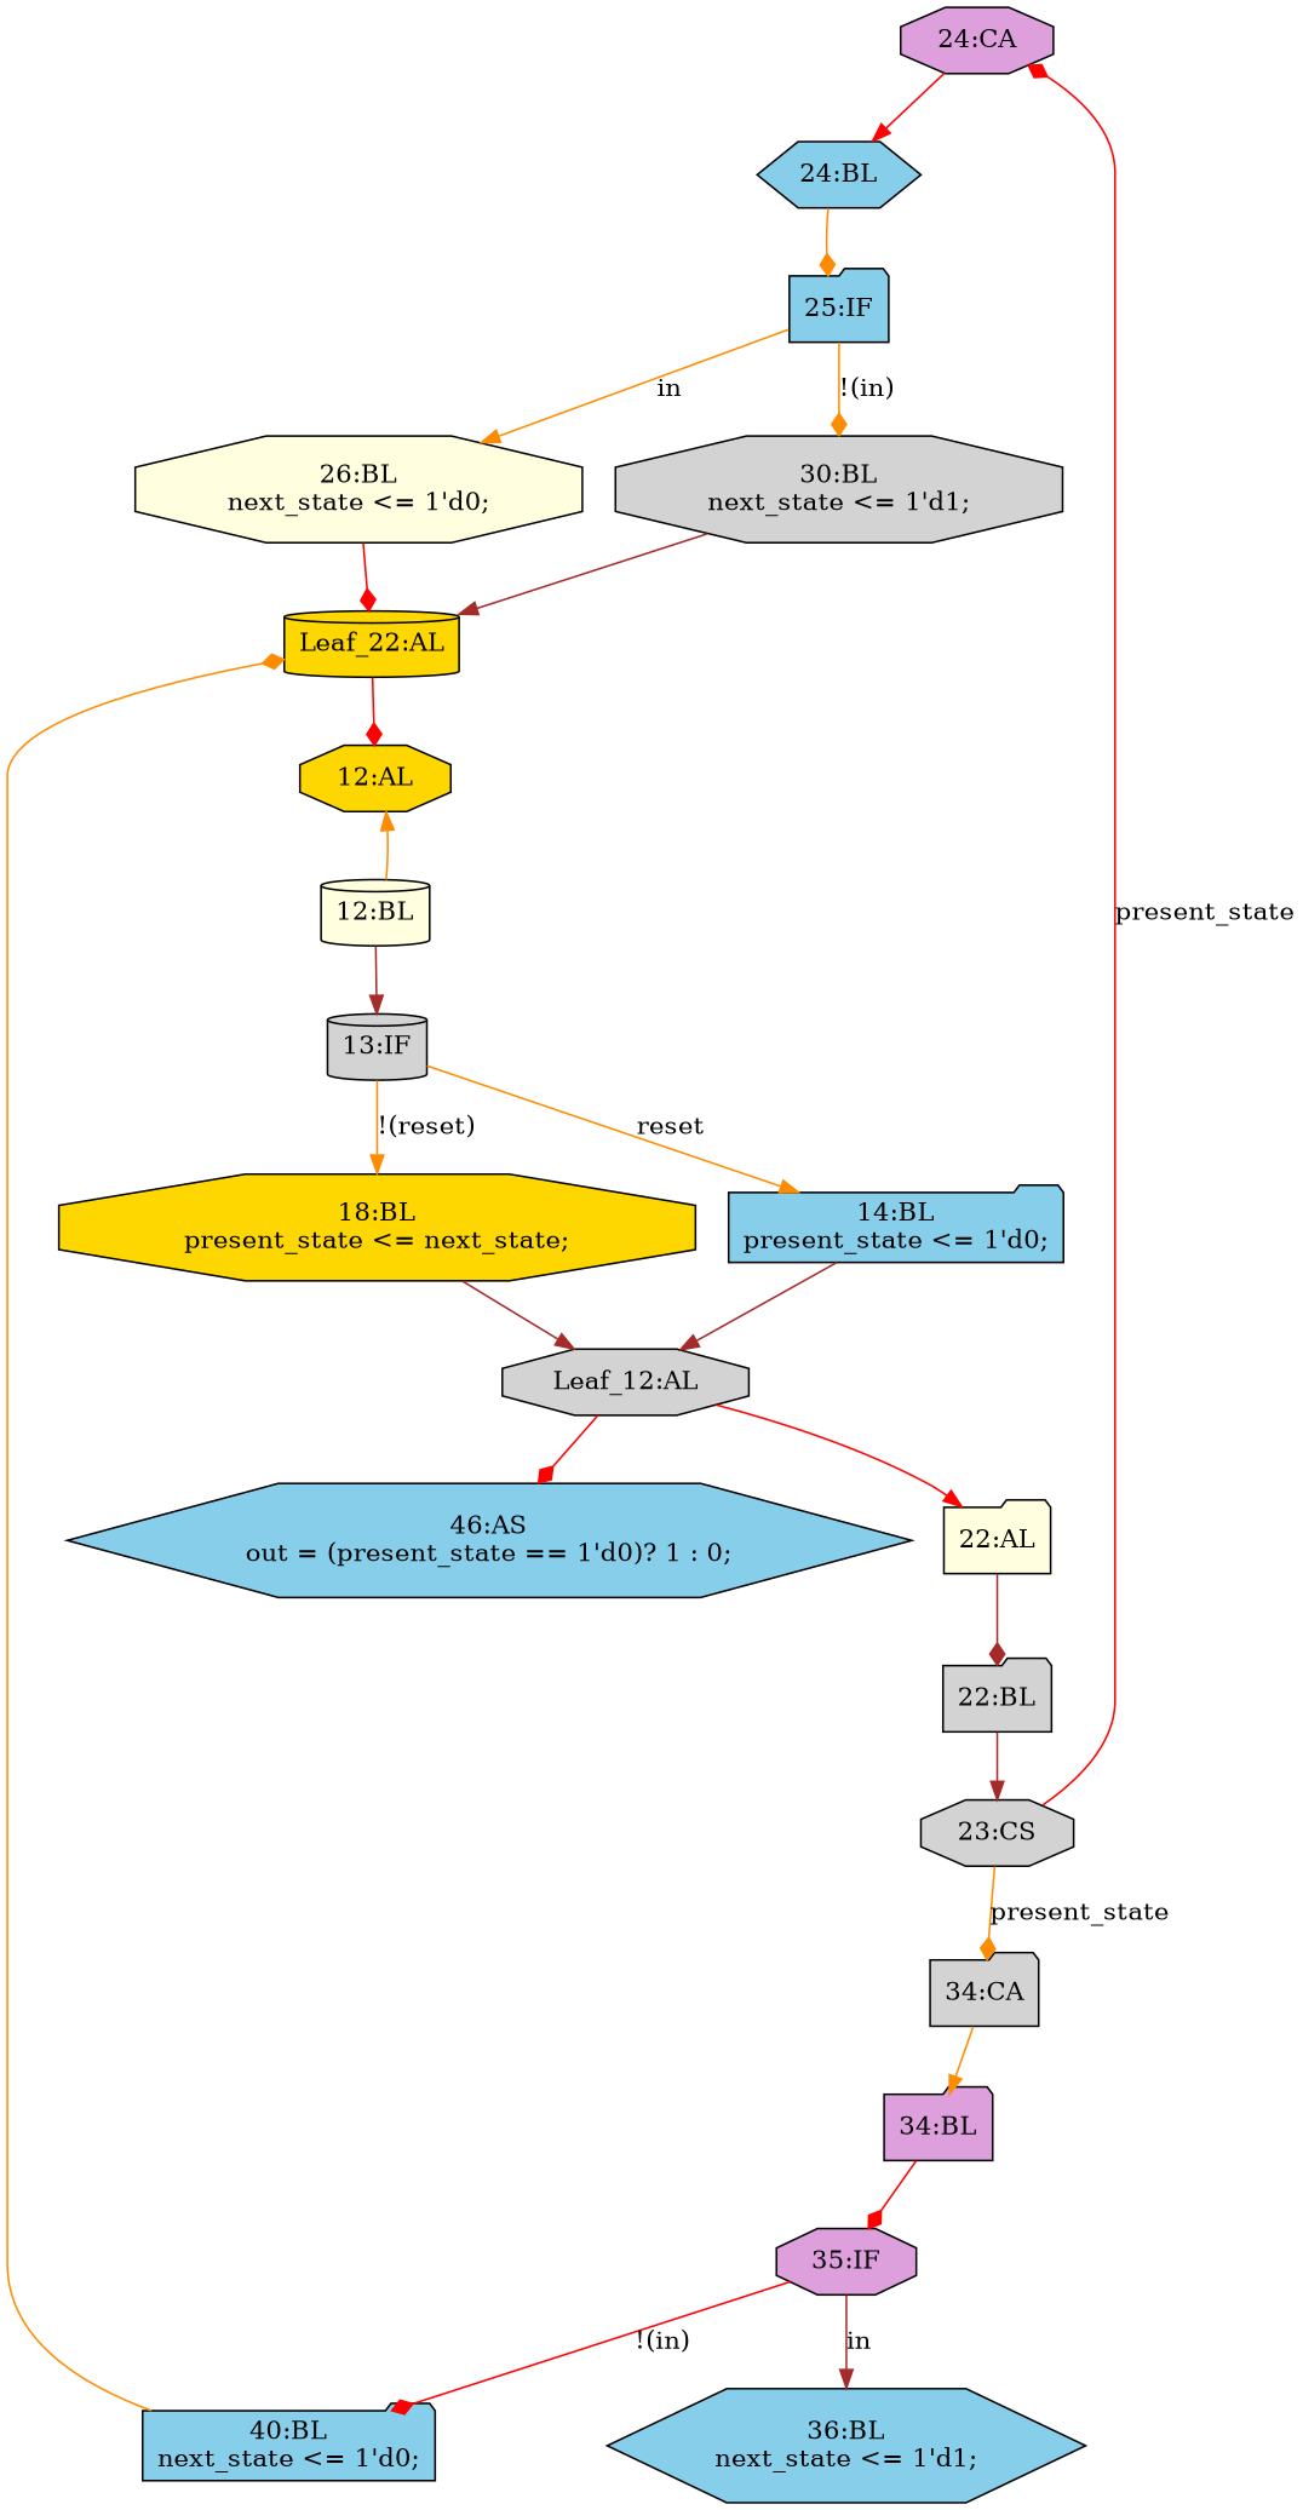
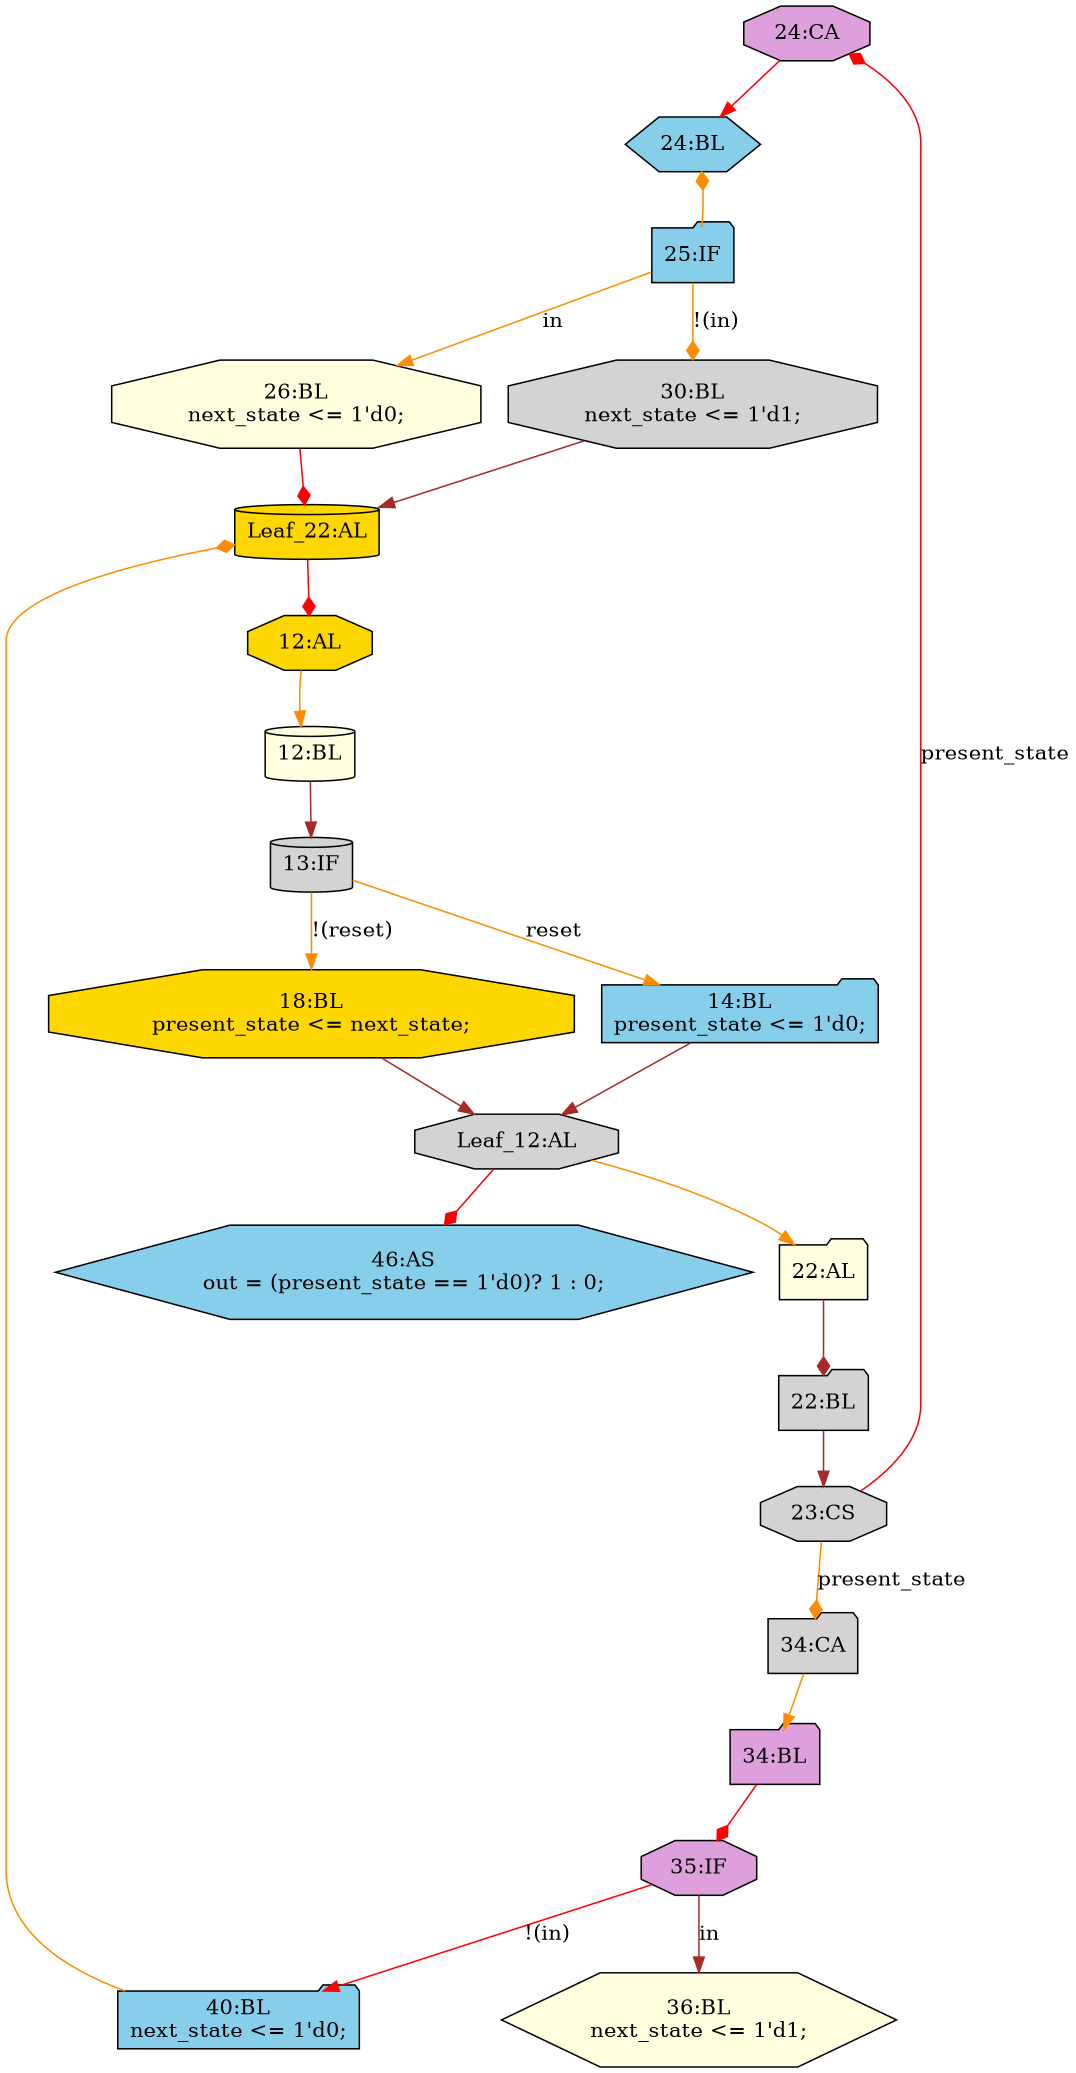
  strict digraph {
    node [fillcolor=skyblue shape=octagon statements="[]" style=filled typ=Block]
    edge [arrowhead=normal color=darkorange cond="[]" lineno=None]
    n1 [ast="<pyverilog.vparser.ast.Case object at 0x7f36c43fd6d0>" fillcolor=plum label="24:CA" typ=Case]
    n2 [ast="<pyverilog.vparser.ast.Block object at 0x7f36c43e7750>" label="24:BL" shape=hexagon]
    n3 [ast="<pyverilog.vparser.ast.IfStatement object at 0x7f36c43e7550>" label="25:IF" shape=folder typ=IfStatement]
    n4 [ast="<pyverilog.vparser.ast.Block object at 0x7f36c43e7f50>" fillcolor=lightyellow label="26:BL\nnext_state <= 1'd0;" statements="[<pyverilog.vparser.ast.NonblockingSubstitution object at 0x7f36c43e7290>]"]
    n5 [ast="<pyverilog.vparser.ast.Block object at 0x7f36c46aad90>" fillcolor=lightgrey label="30:BL\nnext_state <= 1'd1;" statements="[<pyverilog.vparser.ast.NonblockingSubstitution object at 0x7f36c46aa390>]"]
    n6 [ast="<pyverilog.vparser.ast.Block object at 0x7f36c46aad10>" fillcolor=plum label="34:BL" shape=folder]
    n7 [ast="<pyverilog.vparser.ast.IfStatement object at 0x7f36c4298c90>" fillcolor=plum label="35:IF" typ=IfStatement]
    n8 [ast="<pyverilog.vparser.ast.Block object at 0x7f36c4298dd0>" label="40:BL\nnext_state <= 1'd0;" shape=folder statements="[<pyverilog.vparser.ast.NonblockingSubstitution object at 0x7f36c4298610>]"]
-   n9 [ast="<pyverilog.vparser.ast.Block object at 0x7f36c4298a10>" label="36:BL\nnext_state <= 1'd1;" shape=hexagon statements="[<pyverilog.vparser.ast.NonblockingSubstitution object at 0x7f36c42983d0>]"]
+   n9 [ast="<pyverilog.vparser.ast.Block object at 0x7f36c4298a10>" fillcolor=lightyellow label="36:BL\nnext_state <= 1'd1;" shape=hexagon statements="[<pyverilog.vparser.ast.NonblockingSubstitution object at 0x7f36c42983d0>]"]
    n10 [def_var="['next_state']" fillcolor=gold label="Leaf_22:AL" shape=cylinder statements="" typ=""]
    n11 [ast="<pyverilog.vparser.ast.Block object at 0x7f36c43fdc50>" fillcolor=lightgrey label="22:BL" shape=folder]
    n12 [ast="<pyverilog.vparser.ast.CaseStatement object at 0x7f36c46aa110>" fillcolor=lightgrey label="23:CS" typ=CaseStatement]
    n13 [ast="<pyverilog.vparser.ast.Case object at 0x7f36c46aa1d0>" fillcolor=lightgrey label="34:CA" shape=folder typ=Case]
    n14 [ast="<pyverilog.vparser.ast.Block object at 0x7f36c438ecd0>" fillcolor=gold label="18:BL\npresent_state <= next_state;" statements="[<pyverilog.vparser.ast.NonblockingSubstitution object at 0x7f36c438ebd0>]"]
    n15 [def_var="['present_state']" fillcolor=lightgrey label="Leaf_12:AL" statements="" typ=""]
    n16 [ast="<pyverilog.vparser.ast.Assign object at 0x7f36c4298890>" def_var="['out']" label="46:AS\nout = (present_state == 1'd0)? 1 : 0;" shape=hexagon typ=Assign use_var="['present_state']"]
    n17 [ast="<pyverilog.vparser.ast.Always object at 0x7f36c43fd610>" clk_sens=False fillcolor=lightyellow label="22:AL" sens="['present_state', 'in']" shape=folder typ=Always use_var="['present_state', 'in']"]
    n18 [ast="<pyverilog.vparser.ast.Block object at 0x7f36c4396750>" fillcolor=lightyellow label="12:BL" shape=cylinder]
    n19 [ast="<pyverilog.vparser.ast.IfStatement object at 0x7f36c43e4e10>" fillcolor=lightgrey label="13:IF" shape=cylinder typ=IfStatement]
    n20 [ast="<pyverilog.vparser.ast.Block object at 0x7f36c43e4790>" label="14:BL\npresent_state <= 1'd0;" shape=folder statements="[<pyverilog.vparser.ast.NonblockingSubstitution object at 0x7f36c43e4610>]"]
    n21 [ast="<pyverilog.vparser.ast.Always object at 0x7f36c4396910>" clk_sens=True fillcolor=gold label="12:AL" sens="['clk']" typ=Always use_var="['reset', 'next_state']"]
    n1 -> n2 [color=red]
-   n2 -> n3 [arrowhead=diamond]
+   n3 -> n2 [arrowhead=diamond]
    n3 -> n4 [cond="['in']" label=in lineno=25]
    n3 -> n5 [arrowhead=diamond cond="['in']" label="!(in)" lineno=25]
    n4 -> n10 [arrowhead=diamond color=red]
    n5 -> n10 [color=brown]
    n6 -> n7 [arrowhead=diamond color=red]
-   n7 -> n8 [arrowhead=diamond color=red cond="['in']" label="!(in)" lineno=35]
+   n7 -> n8 [color=red cond="['in']" label="!(in)" lineno=35]
    n7 -> n9 [color=brown cond="['in']" label=in lineno=35]
    n8 -> n10 [arrowhead=diamond]
    n10 -> n21 [arrowhead=diamond color=red cond="" lineno=""]
    n11 -> n12 [color=brown]
    n12 -> n1 [arrowhead=diamond color=red cond="['present_state']" label=present_state lineno=23]
    n12 -> n13 [arrowhead=diamond cond="['present_state']" label=present_state lineno=23]
    n13 -> n6
    n14 -> n15 [color=brown]
    n15 -> n16 [arrowhead=diamond color=red cond="" lineno=""]
-   n15 -> n17 [color=red cond="" lineno=""]
+   n15 -> n17 [cond="" lineno=""]
    n17 -> n11 [arrowhead=diamond color=brown]
    n18 -> n19 [color=brown]
    n19 -> n14 [cond="['reset']" label="!(reset)" lineno=13]
    n19 -> n20 [cond="['reset']" label=reset lineno=13]
    n20 -> n15 [color=brown]
-   n18 -> n21
+   n21 -> n18
  }
